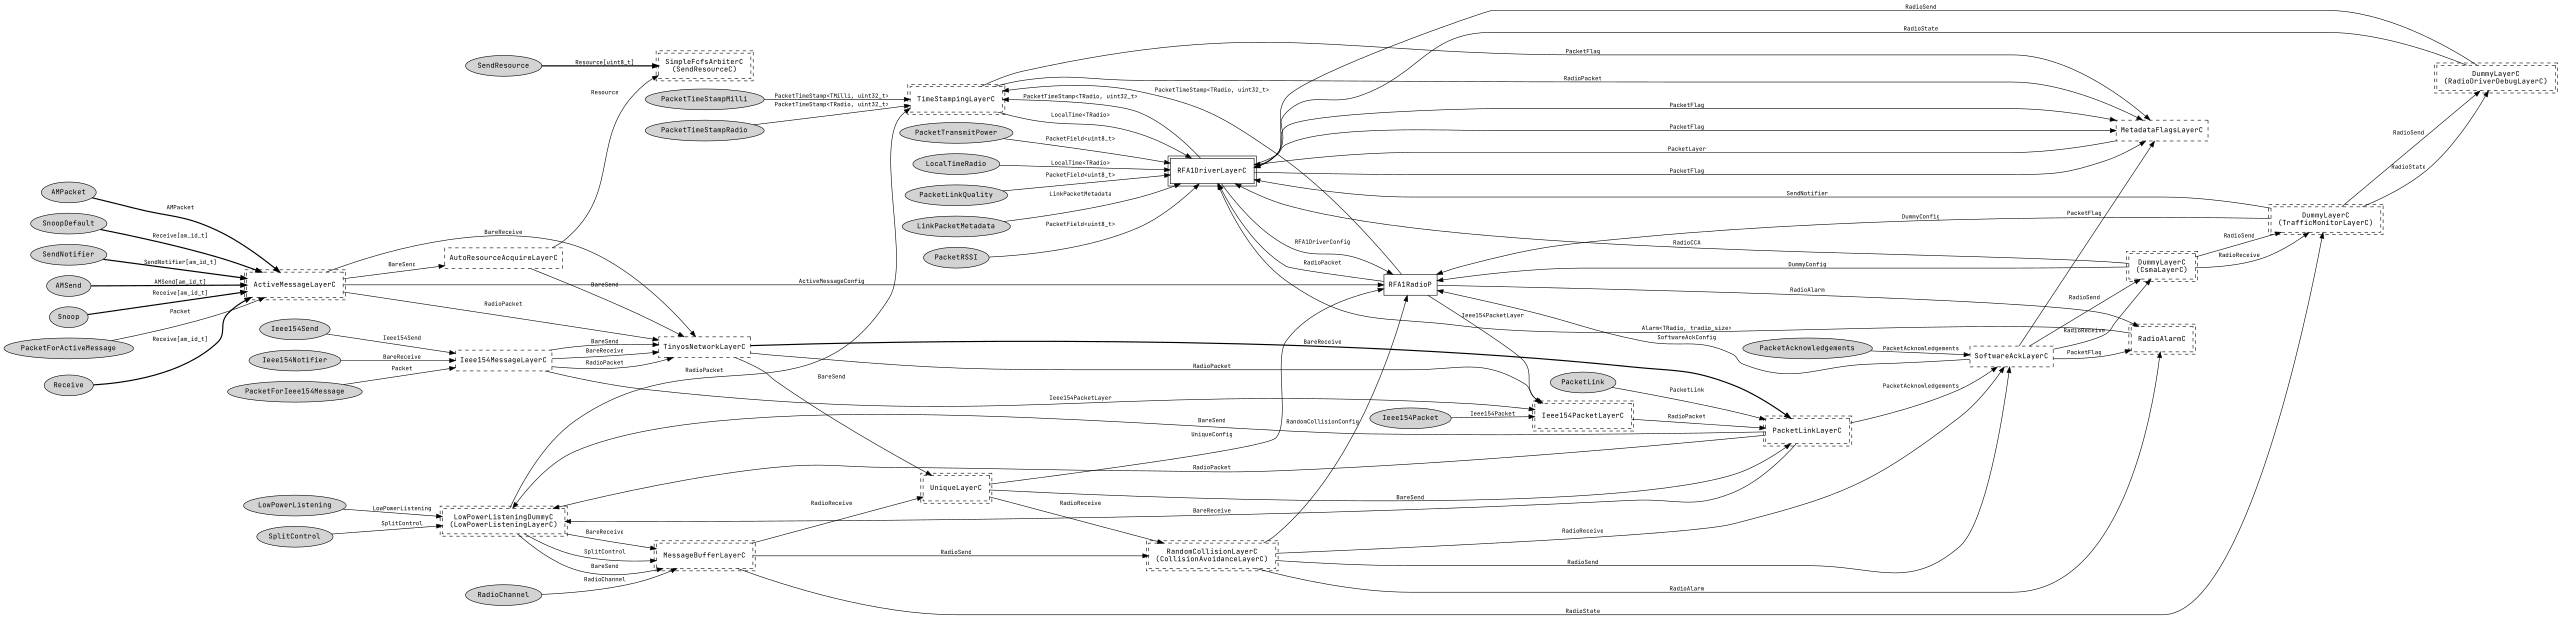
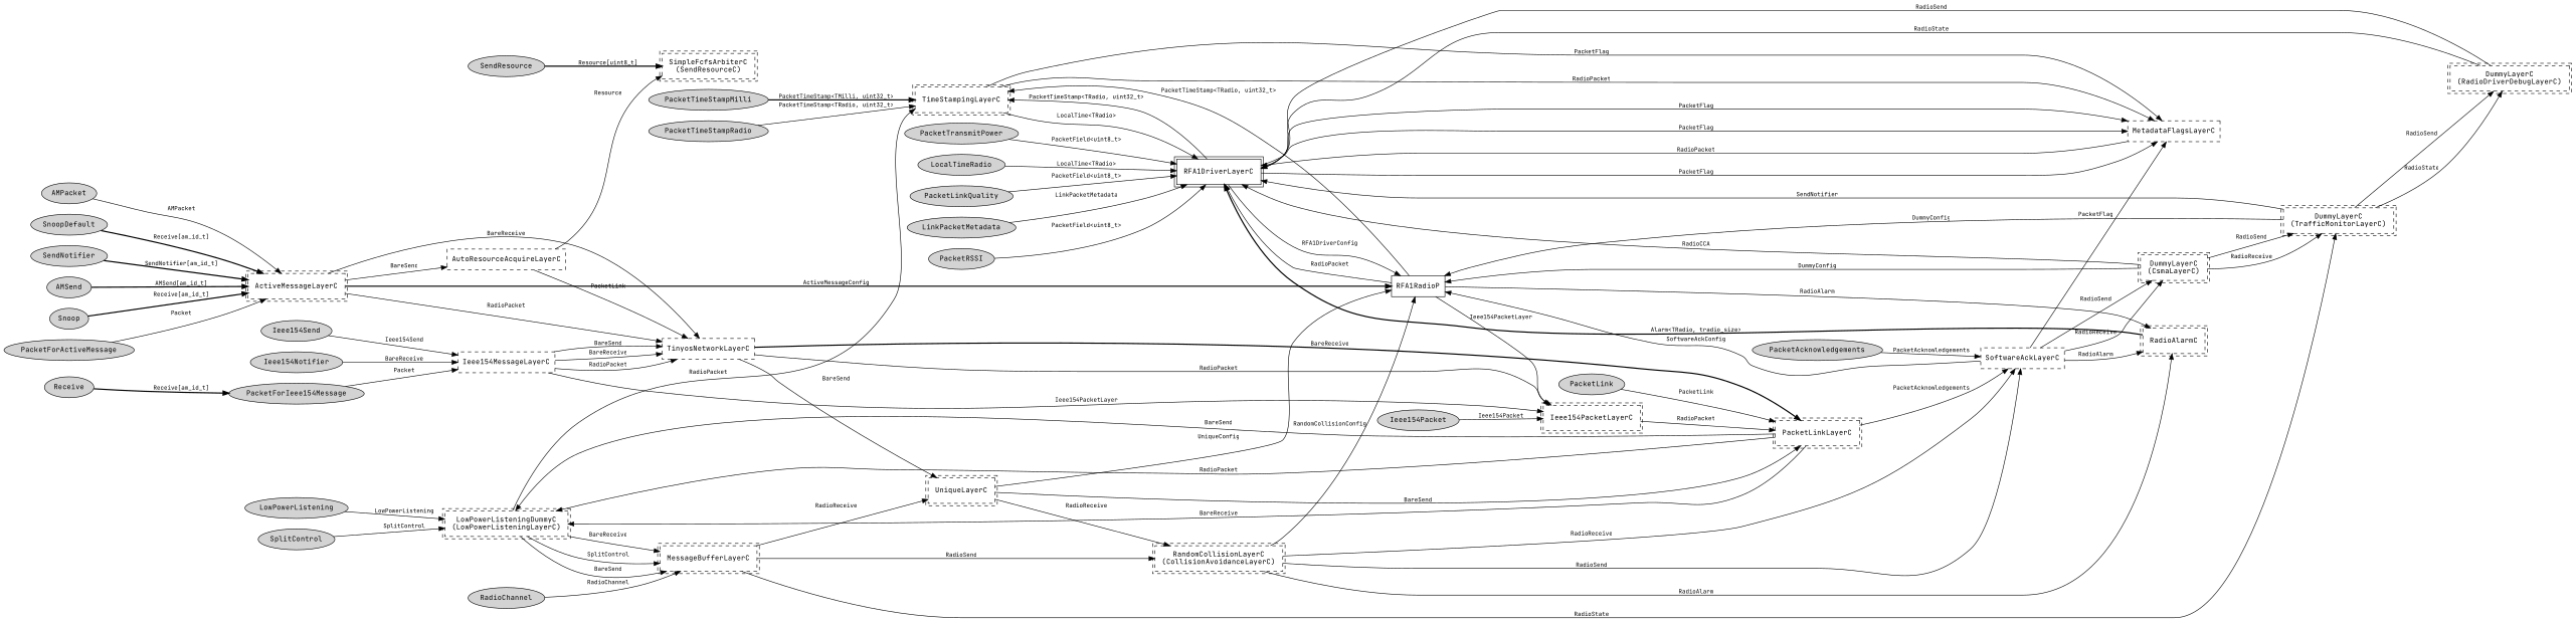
  digraph {
    fontname="JetBrains Mono"
    rankdir=LR
    node [fontname="JetBrains Mono" fontsize=12 shape=ellipse style=filled]
    edge [fontname="JetBrains Mono" fontsize=10]
    n1 [label=SplitControl]
    n2 [label="LowPowerListeningDummyC\n(LowPowerListeningLayerC)" peripheries=2 shape=box style=dashed]
    n3 [label=TimeStampingLayerC peripheries=2 shape=box style=dashed]
    n4 [label=MessageBufferLayerC peripheries=2 shape=box style=dashed]
    RFA1DriverLayerC [peripheries=2 shape=box style=""]
    n6 [label=MetadataFlagsLayerC shape=box style=dashed]
    n7 [label=UniqueLayerC peripheries=2 shape=box style=dashed]
    n8 [label="RandomCollisionLayerC\n(CollisionAvoidanceLayerC)" peripheries=2 shape=box style=dashed]
    n9 [label="DummyLayerC\n(TrafficMonitorLayerC)" peripheries=2 shape=box style=dashed]
    n10 [label=PacketRSSI]
    RFA1RadioP [shape=box style=""]
    n12 [label=Ieee154PacketLayerC peripheries=2 shape=box style=dashed]
    n13 [label=RadioAlarmC peripheries=2 shape=box style=dashed]
    n14 [label=Ieee154Notifier]
    n15 [label=Ieee154MessageLayerC shape=box style=dashed]
    n16 [label=TinyosNetworkLayerC shape=box style=dashed]
    n17 [label=PacketLinkLayerC peripheries=2 shape=box style=dashed]
    n18 [label=SendResource]
    n19 [label="SimpleFcfsArbiterC\n(SendResourceC)" peripheries=2 shape=box style=dashed]
    n20 [label=SendNotifier]
    n21 [label=ActiveMessageLayerC peripheries=2 shape=box style=dashed]
    n22 [label=AutoResourceAcquireLayerC shape=box style=dashed]
    n23 [label=AMSend]
    n24 [label=Snoop]
    n25 [label=Ieee154Packet]
    n26 [label=SoftwareAckLayerC shape=box style=dashed]
    n27 [label=PacketForIeee154Message]
    n28 [label=PacketTransmitPower]
    n29 [label=LowPowerListening]
    n30 [label=PacketForActiveMessage]
    n31 [label=Receive]
    n32 [label=PacketTimeStampRadio]
    n33 [label=LocalTimeRadio]
    n34 [label=PacketLinkQuality]
    n35 [label=PacketAcknowledgements]
    n36 [label="DummyLayerC\n(CsmaLayerC)" peripheries=2 shape=box style=dashed]
    n37 [label=Ieee154Send]
    n38 [label=PacketLink]
    n39 [label=RadioChannel]
    n40 [label="DummyLayerC\n(RadioDriverDebugLayerC)" peripheries=2 shape=box style=dashed]
    n41 [label=AMPacket]
    n42 [label=PacketTimeStampMilli]
    n43 [label=LinkPacketMetadata]
    n44 [label=SnoopDefault]
    n1 -> n2 [label=SplitControl]
    n2 -> n3 [label=RadioPacket]
    n2 -> n4 [label=SplitControl]
    n2 -> n4 [label=BareSend]
    n2 -> n4 [label=BareReceive]
    n3 -> RFA1DriverLayerC [label="LocalTime<TRadio>"]
    n3 -> n6 [label=RadioPacket]
    n3 -> n6 [label=PacketFlag]
    n4 -> n7 [label=RadioReceive]
    n4 -> n8 [label=RadioSend]
    n4 -> n9 [label=RadioState]
    RFA1DriverLayerC -> n3 [label="PacketTimeStamp<TRadio, uint32_t>"]
    RFA1DriverLayerC -> n6 [label=PacketFlag]
    RFA1DriverLayerC -> n6 [label=PacketFlag]
    RFA1DriverLayerC -> n6 [label=PacketFlag]
    RFA1DriverLayerC -> RFA1RadioP [label=RFA1DriverConfig]
-   n6 -> RFA1DriverLayerC [label=PacketLayer]
+   n6 -> RFA1DriverLayerC [label=RadioPacket]
    n7 -> n8 [label=RadioReceive]
    n7 -> RFA1RadioP [label=UniqueConfig]
    n7 -> n17 [label=BareSend]
    n8 -> RFA1RadioP [label=RandomCollisionConfig]
    n8 -> n13 [label=RadioAlarm]
    n8 -> n26 [label=RadioSend]
    n8 -> n26 [label=RadioReceive]
    n9 -> RFA1DriverLayerC [label=SendNotifier]
    n9 -> RFA1RadioP [label=DummyConfig]
    n9 -> n40 [label=RadioSend]
    n9 -> n40 [label=RadioState]
    n10 -> RFA1DriverLayerC [label="PacketField<uint8_t>"]
    RFA1RadioP -> n3 [label="PacketTimeStamp<TRadio, uint32_t>"]
    RFA1RadioP -> RFA1DriverLayerC [label=RadioPacket]
    RFA1RadioP -> n12 [label=Ieee154PacketLayer]
    RFA1RadioP -> n13 [label=RadioAlarm]
    n12 -> n17 [label=RadioPacket]
-   n13 -> RFA1DriverLayerC [label="Alarm<TRadio, tradio_size>"]
+   n13 -> RFA1DriverLayerC [label="Alarm<TRadio, tradio_size>" style=bold]
    n14 -> n15 [label=BareReceive]
    n15 -> n12 [label=Ieee154PacketLayer]
    n15 -> n16 [label=BareSend]
    n15 -> n16 [label=BareReceive]
    n15 -> n16 [label=RadioPacket]
    n16 -> n7 [label=BareSend]
    n16 -> n12 [label=RadioPacket]
    n16 -> n17 [label=BareReceive style=bold]
    n17 -> n2 [label=BareSend]
    n17 -> n2 [label=BareReceive]
    n17 -> n2 [label=RadioPacket]
    n17 -> n26 [label=PacketAcknowledgements]
    n18 -> n19 [label="Resource[uint8_t]" style=bold]
    n20 -> n21 [label="SendNotifier[am_id_t]" style=bold]
-   n21 -> RFA1RadioP [label=ActiveMessageConfig]
+   n21 -> RFA1RadioP [label=ActiveMessageConfig style=bold]
    n21 -> n16 [label=BareReceive]
    n21 -> n16 [label=RadioPacket]
    n21 -> n22 [label=BareSend]
-   n22 -> n16 [label=BareSend]
+   n22 -> n16 [label=PacketLink]
    n22 -> n19 [label=Resource]
    n23 -> n21 [label="AMSend[am_id_t]" style=bold]
    n24 -> n21 [label="Receive[am_id_t]" style=bold]
    n25 -> n12 [label=Ieee154Packet]
    n26 -> n6 [label=PacketFlag]
    n26 -> RFA1RadioP [label=SoftwareAckConfig]
-   n26 -> n13 [label=PacketFlag]
+   n26 -> n13 [label=RadioAlarm]
    n26 -> n36 [label=RadioSend]
    n26 -> n36 [label=RadioReceive]
    n27 -> n15 [label=Packet]
    n28 -> RFA1DriverLayerC [label="PacketField<uint8_t>"]
    n29 -> n2 [label=LowPowerListening]
    n30 -> n21 [label=Packet]
-   n31 -> n21 [label="Receive[am_id_t]" style=bold]
+   n31 -> n27 [label="Receive[am_id_t]" style=bold]
    n32 -> n3 [label="PacketTimeStamp<TRadio, uint32_t>"]
    n33 -> RFA1DriverLayerC [label="LocalTime<TRadio>"]
    n34 -> RFA1DriverLayerC [label="PacketField<uint8_t>"]
    n35 -> n26 [label=PacketAcknowledgements]
    n36 -> RFA1DriverLayerC [label=RadioCCA]
    n36 -> n9 [label=RadioSend]
    n36 -> n9 [label=RadioReceive]
    n36 -> RFA1RadioP [label=DummyConfig]
    n37 -> n15 [label=Ieee154Send]
    n38 -> n17 [label=PacketLink]
    n39 -> n4 [label=RadioChannel]
    n40 -> RFA1DriverLayerC [label=RadioState]
    n40 -> RFA1DriverLayerC [label=RadioSend]
-   n41 -> n21 [label=AMPacket style=bold]
-   n42 -> n3 [label="PacketTimeStamp<TMilli, uint32_t>"]
+   n41 -> n21 [label=AMPacket]
+   n42 -> n3 [label="PacketTimeStamp<TMilli, uint32_t>" style=bold]
    n43 -> RFA1DriverLayerC [label=LinkPacketMetadata]
    n44 -> n21 [label="Receive[am_id_t]" style=bold]
  }
